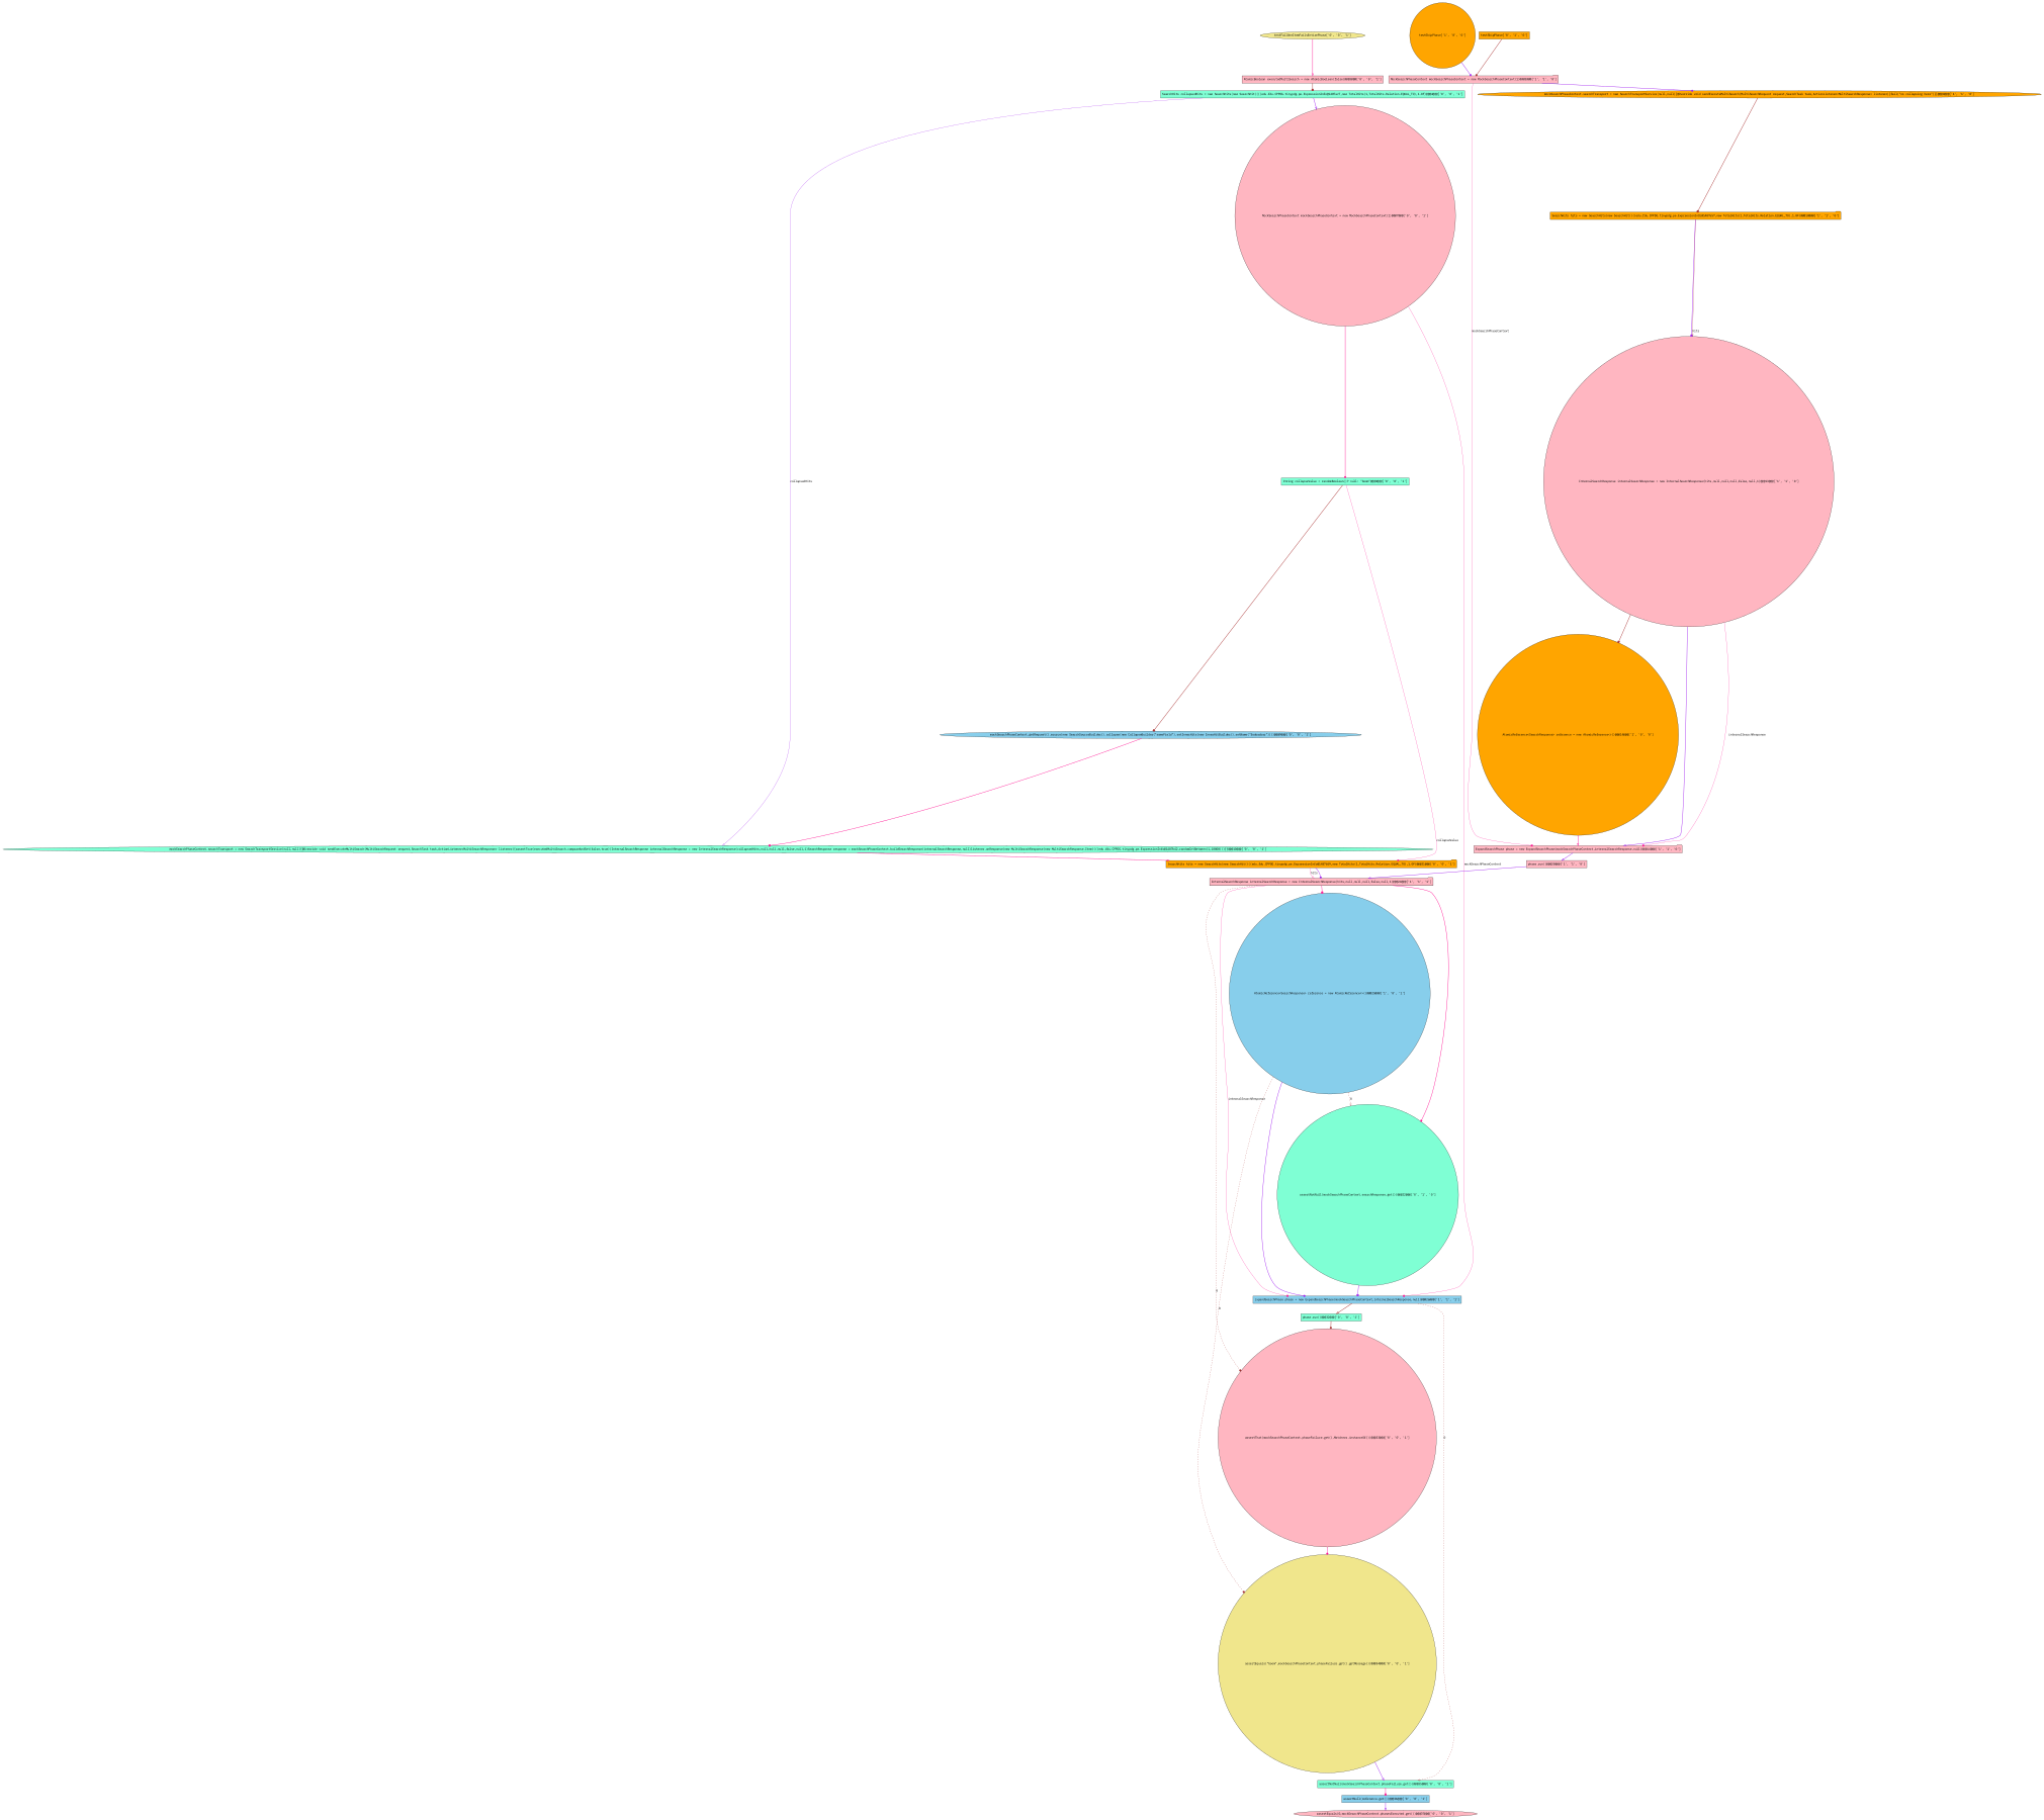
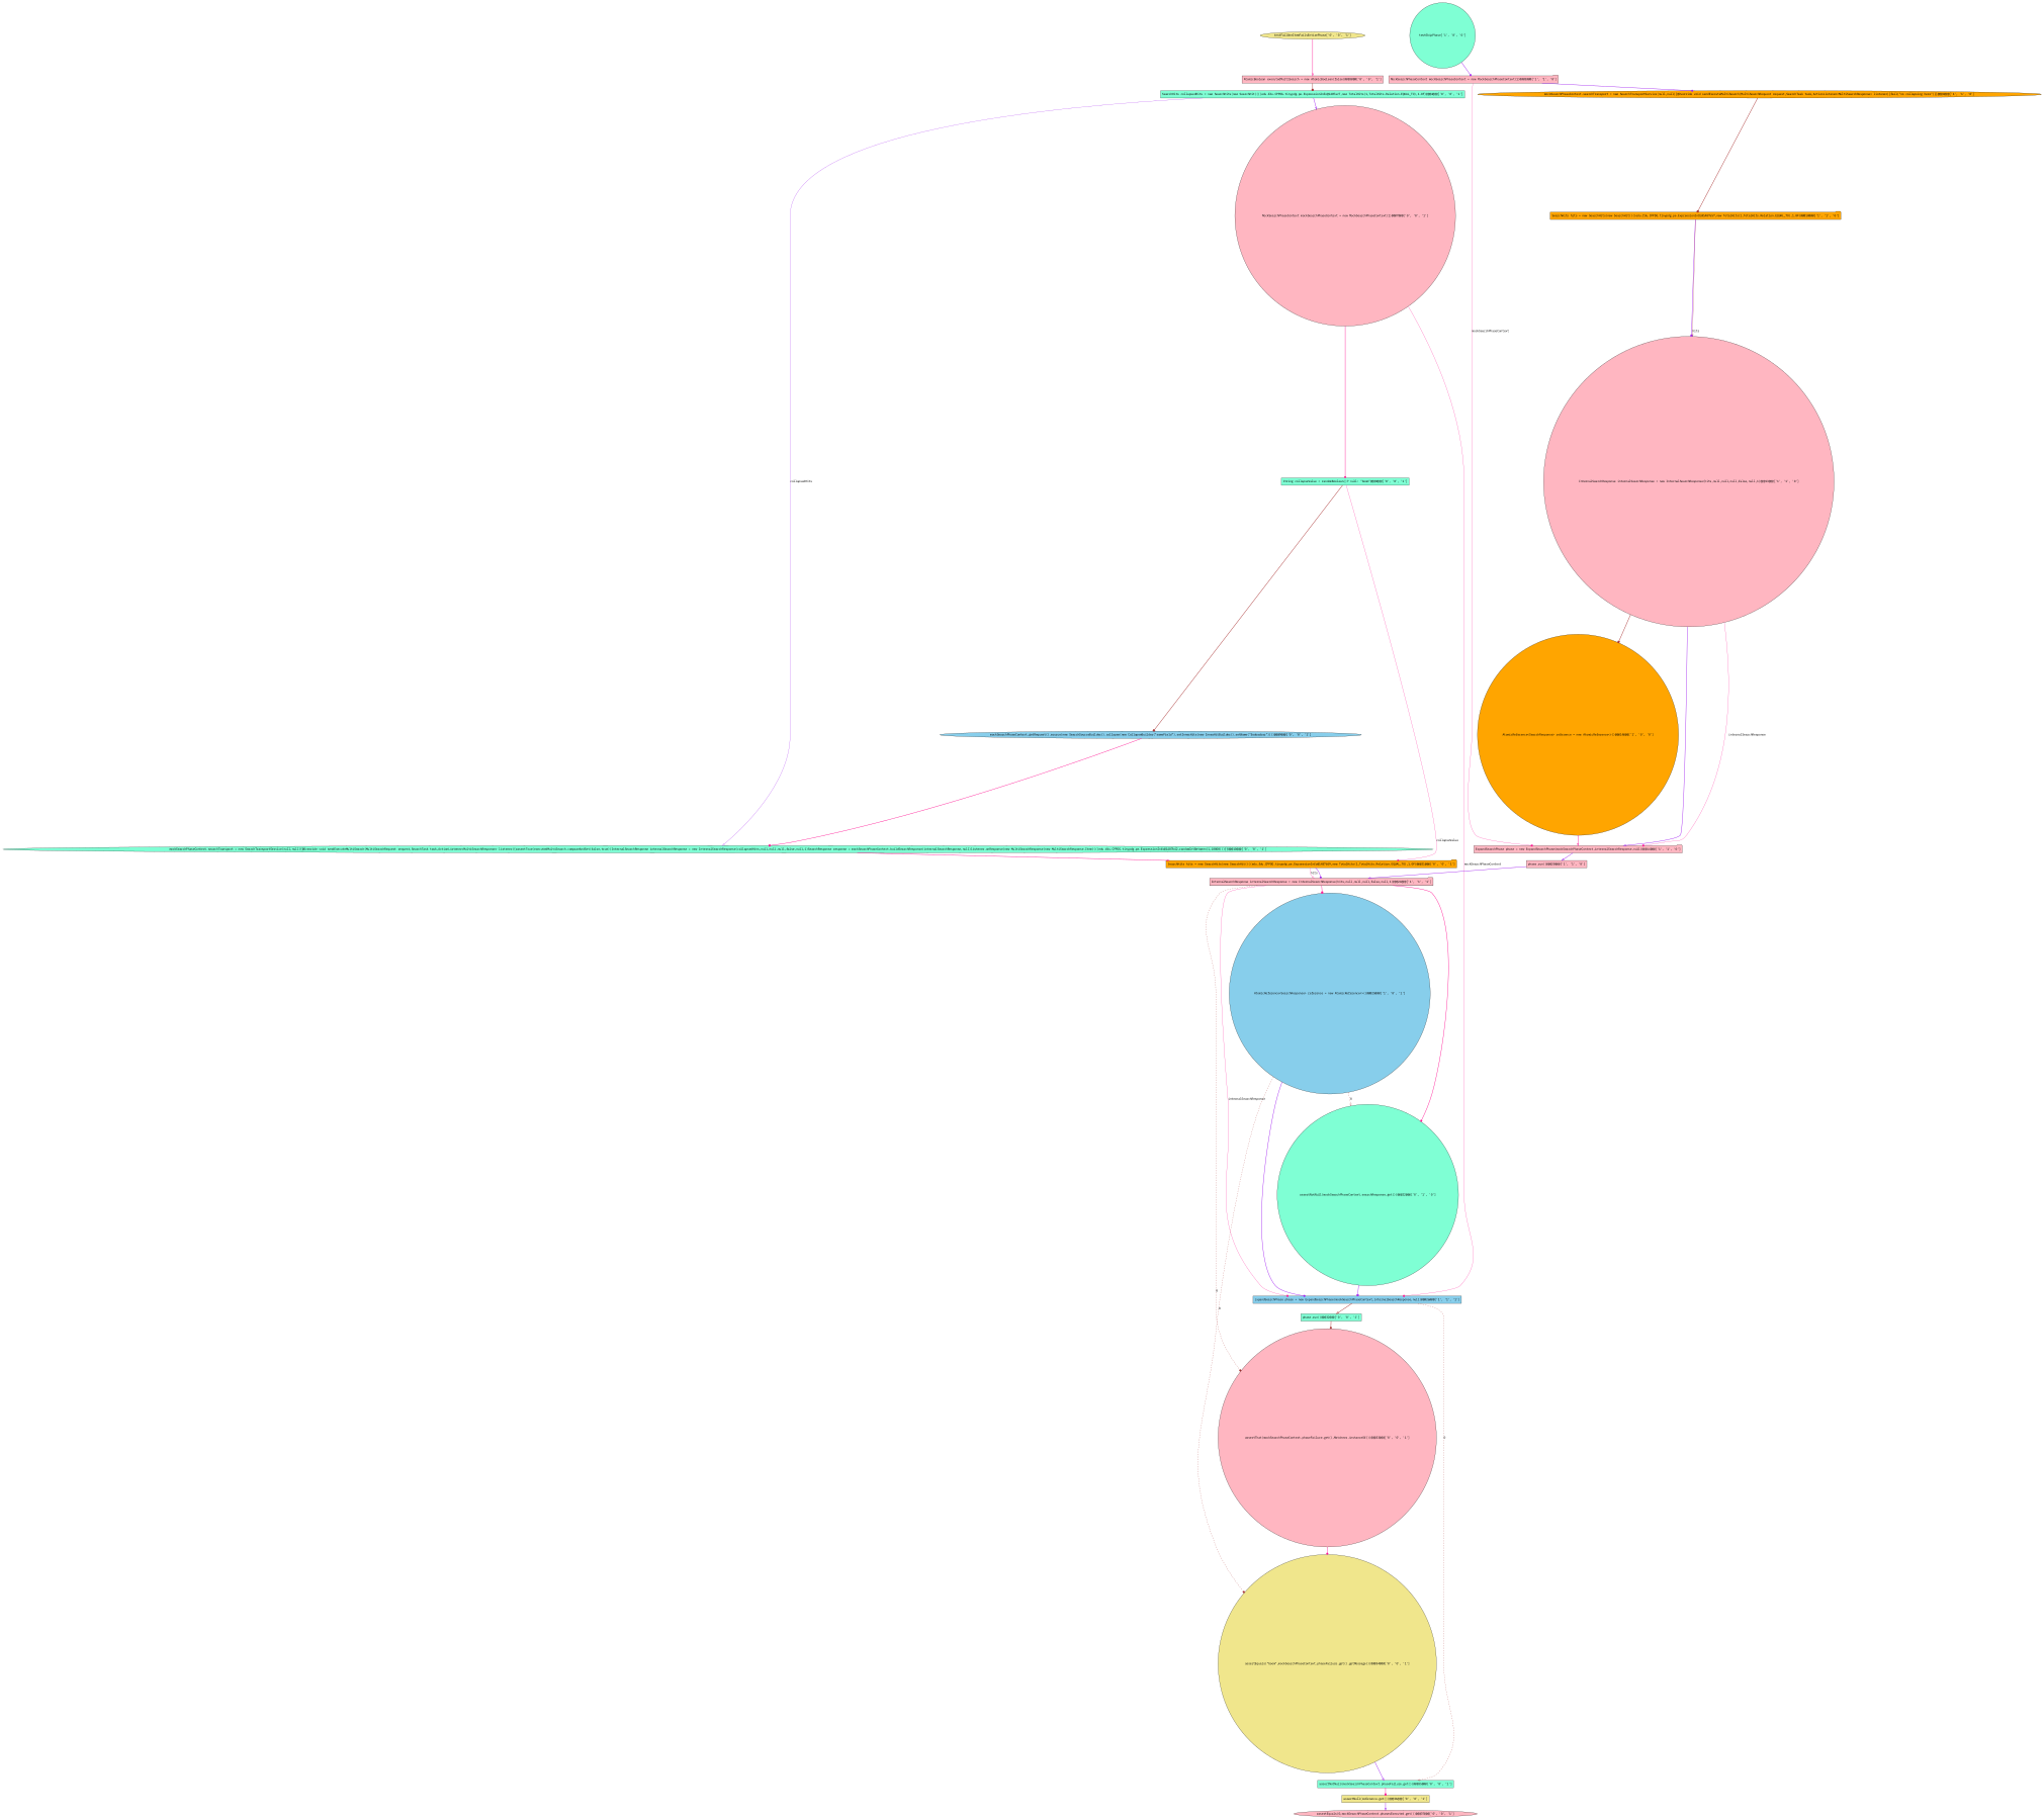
  digraph {
    fontname="IBM Plex Mono"
    node [fillcolor=lightpink fontname="IBM Plex Mono" shape=box style=filled]
    edge [arrowhead=box color=deeppink fontname="IBM Plex Mono" style=bold]
    n1 [fillcolor=skyblue label="mockSearchPhaseContext.getRequest().source(new SearchSourceBuilder().collapse(new CollapseBuilder(\"someField\").setInnerHits(new InnerHitBuilder().setName(\"foobarbaz\"))))@@@9@@@['0', '0', '1']" shape=ellipse]
    n2 [fillcolor=aquamarine label="mockSearchPhaseContext.searchTransport = new SearchTransportService(null,null){@Override void sendExecuteMultiSearch(MultiSearchRequest request,SearchTask task,ActionListener<MultiSearchResponse> listener){assertTrue(executedMultiSearch.compareAndSet(false,true))InternalSearchResponse internalSearchResponse = new InternalSearchResponse(collapsedHits,null,null,null,false,null,1)SearchResponse response = mockSearchPhaseContext.buildSearchResponse(internalSearchResponse,null)listener.onResponse(new MultiSearchResponse(new MultiSearchResponse.Item((((edu.fdu.CPPDG.tinypdg.pe.ExpressionInfo@1487b42,randomIntBetween(1,10000)))}}@@@10@@@['0', '0', '1']" shape=ellipse]
    n3 [fillcolor=orange label="SearchHits hits = new SearchHits(new SearchHit((((edu.fdu.CPPDG.tinypdg.pe.ExpressionInfo@1487b59,new TotalHits(1,TotalHits.Relation.EQUAL_TO),1.0F)@@@21@@@['0', '0', '1']" shape=folder]
    n4 [fillcolor=aquamarine label="phase.run()@@@32@@@['0', '0', '1']"]
    n5 [label="assertThat(mockSearchPhaseContext.phaseFailure.get(),Matchers.instanceOf())@@@33@@@['0', '0', '1']" shape=circle]
    n6 [fillcolor=khaki label="assertEquals(\"boom\",mockSearchPhaseContext.phaseFailure.get().getMessage())@@@34@@@['0', '0', '1']" shape=circle]
-   n7 [fillcolor=orange label="testSkipPhase['1', '0', '0']" shape=circle]
+   n7 [fillcolor=aquamarine label="testSkipPhase['1', '0', '0']" shape=circle]
    n8 [label="MockSearchPhaseContext mockSearchPhaseContext = new MockSearchPhaseContext(1)@@@3@@@['1', '1', '0']" shape=folder]
    n9 [label="ExpandSearchPhase phase = new ExpandSearchPhase(mockSearchPhaseContext,internalSearchResponse,null)@@@14@@@['1', '1', '0']" shape=folder]
    n10 [fillcolor=orange label="mockSearchPhaseContext.searchTransport = new SearchTransportService(null,null){@Override void sendExecuteMultiSearch(MultiSearchRequest request,SearchTask task,ActionListener<MultiSearchResponse> listener){fail(\"no collapsing here\")}}@@@4@@@['1', '1', '0']" shape=ellipse]
    n11 [fillcolor=aquamarine label="SearchHits collapsedHits = new SearchHits(new SearchHit((((edu.fdu.CPPDG.tinypdg.pe.ExpressionInfo@1487ac7,new TotalHits(1,TotalHits.Relation.EQUAL_TO),1.0F)@@@4@@@['0', '0', '1']"]
    n12 [label="MockSearchPhaseContext mockSearchPhaseContext = new MockSearchPhaseContext(1)@@@7@@@['0', '0', '1']" shape=circle]
    n13 [fillcolor=aquamarine label="String collapseValue = randomBoolean()? null: \"boom\"@@@8@@@['0', '0', '1']"]
    n14 [fillcolor=skyblue label="ExpandSearchPhase phase = new ExpandSearchPhase(mockSearchPhaseContext,internalSearchResponse,null)@@@26@@@['1', '1', '1']"]
    n15 [label="phase.run()@@@20@@@['1', '1', '0']"]
    n16 [label="InternalSearchResponse internalSearchResponse = new InternalSearchResponse(hits,null,null,null,false,null,1)@@@24@@@['1', '1', '1']" shape=folder]
    n17 [fillcolor=skyblue label="AtomicReference<SearchResponse> reference = new AtomicReference<>()@@@25@@@['1', '0', '1']" shape=circle]
    n18 [fillcolor=aquamarine label="assertNotNull(mockSearchPhaseContext.searchResponse.get())@@@22@@@['0', '1', '0']" shape=circle]
    n19 [fillcolor=aquamarine label="assertNotNull(mockSearchPhaseContext.phaseFailure.get())@@@35@@@['0', '0', '1']"]
-   n20 [fillcolor=skyblue label="assertNull(reference.get())@@@36@@@['0', '0', '1']"]
+   n20 [fillcolor=khaki label="assertNull(reference.get())@@@36@@@['0', '0', '1']"]
    n21 [label="InternalSearchResponse internalSearchResponse = new InternalSearchResponse(hits,null,null,null,false,null,1)@@@13@@@['1', '1', '0']" shape=circle]
    n22 [fillcolor=orange label="AtomicReference<SearchResponse> reference = new AtomicReference<>()@@@14@@@['1', '0', '0']" shape=circle]
    n23 [fillcolor=orange label="SearchHits hits = new SearchHits(new SearchHit((((edu.fdu.CPPDG.tinypdg.pe.ExpressionInfo@1487a57,new TotalHits(1,TotalHits.Relation.EQUAL_TO),1.0F)@@@10@@@['1', '1', '0']" shape=folder]
    n24 [label="assertEquals(0,mockSearchPhaseContext.phasesExecuted.get())@@@37@@@['0', '0', '1']" shape=ellipse]
-   n25 [fillcolor=orange label="testSkipPhase['0', '1', '0']"]
    n26 [label="AtomicBoolean executedMultiSearch = new AtomicBoolean(false)@@@3@@@['0', '0', '1']"]
    n27 [fillcolor=khaki label="testFailOneItemFailsEntirePhase['0', '0', '1']" shape=ellipse]
    n1 -> n2
    n2 -> n3 [arrowhead=onormal]
    n3 -> n16 [arrowhead=dot color=purple]
    n3 -> n16 [arrowhead=onormal label=hits style=solid]
    n4 -> n5 [arrowhead=dot color=brown]
    n5 -> n6 [arrowhead=dot]
    n6 -> n19 [arrowhead=onormal color=purple]
    n7 -> n8 [arrowhead=dot color=purple]
    n8 -> n9 [label=mockSearchPhaseContext style=solid]
    n8 -> n10 [arrowhead=dot color=purple]
    n9 -> n15 [arrowhead=onormal color=purple]
    n10 -> n23 [color=brown]
    n11 -> n2 [arrowhead=onormal color=purple label=collapsedHits style=solid]
    n11 -> n12 [arrowhead=onormal color=purple]
    n12 -> n13 [arrowhead=dot]
    n12 -> n14 [label=mockSearchPhaseContext style=solid]
    n13 -> n1 [color=brown]
    n13 -> n3 [arrowhead=dot label=collapseValue style=solid]
    n14 -> n4 [arrowhead=onormal color=brown]
    n14 -> n19 [arrowhead=onormal color=brown label=0 style=dashed]
    n15 -> n16 [arrowhead=onormal color=purple]
    n16 -> n5 [color=brown label=0 style=dashed]
    n16 -> n14 [label=internalSearchResponse style=solid]
    n16 -> n17
    n16 -> n18 [arrowhead=dot]
    n17 -> n6 [color=brown label=0 style=dashed]
    n17 -> n14 [arrowhead=dot color=purple]
    n17 -> n18 [arrowhead=onormal color=brown label=0 style=dashed]
    n18 -> n14 [color=purple]
    n19 -> n20
    n20 -> n24 [arrowhead=onormal color=purple]
    n21 -> n9 [arrowhead=onormal color=purple]
    n21 -> n9 [label=internalSearchResponse style=solid]
    n21 -> n22 [color=brown]
    n22 -> n9 [arrowhead=onormal]
    n23 -> n21 [color=purple]
    n23 -> n21 [arrowhead=onormal color=brown label=hits style=solid]
-   n25 -> n8 [arrowhead=dot color=brown]
    n26 -> n11 [color=brown]
    n27 -> n26 [arrowhead=onormal]
  }
